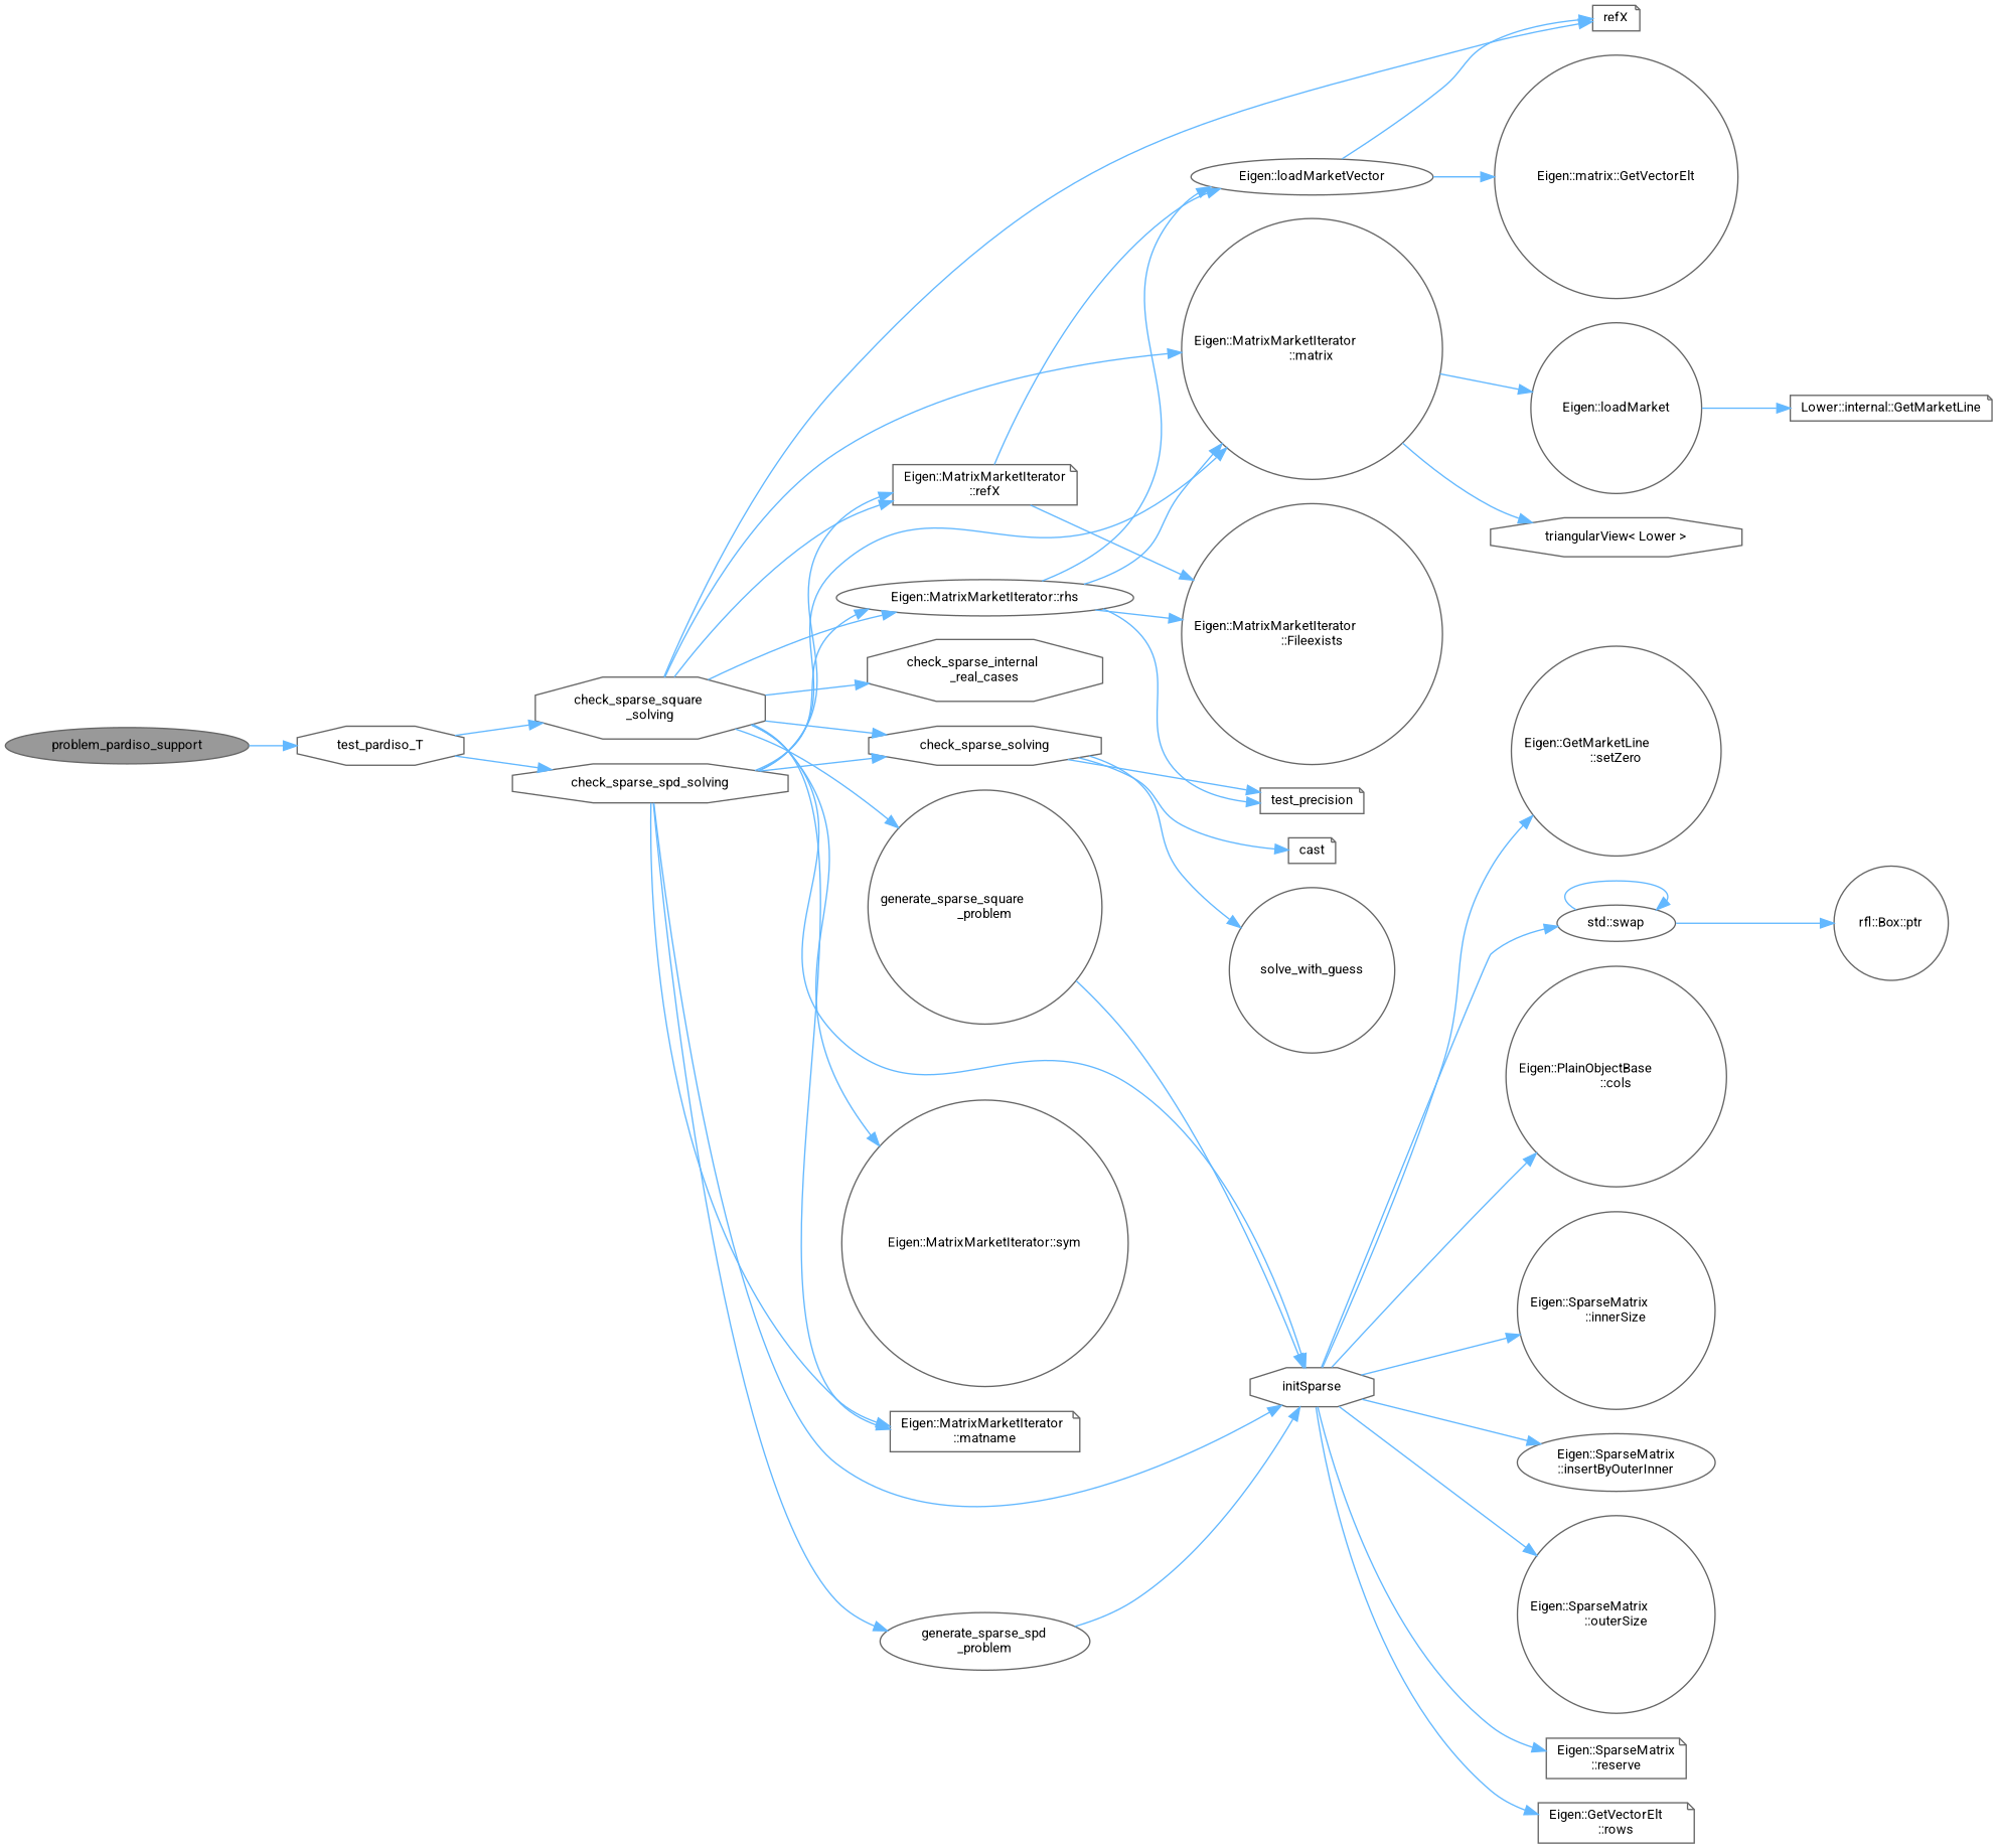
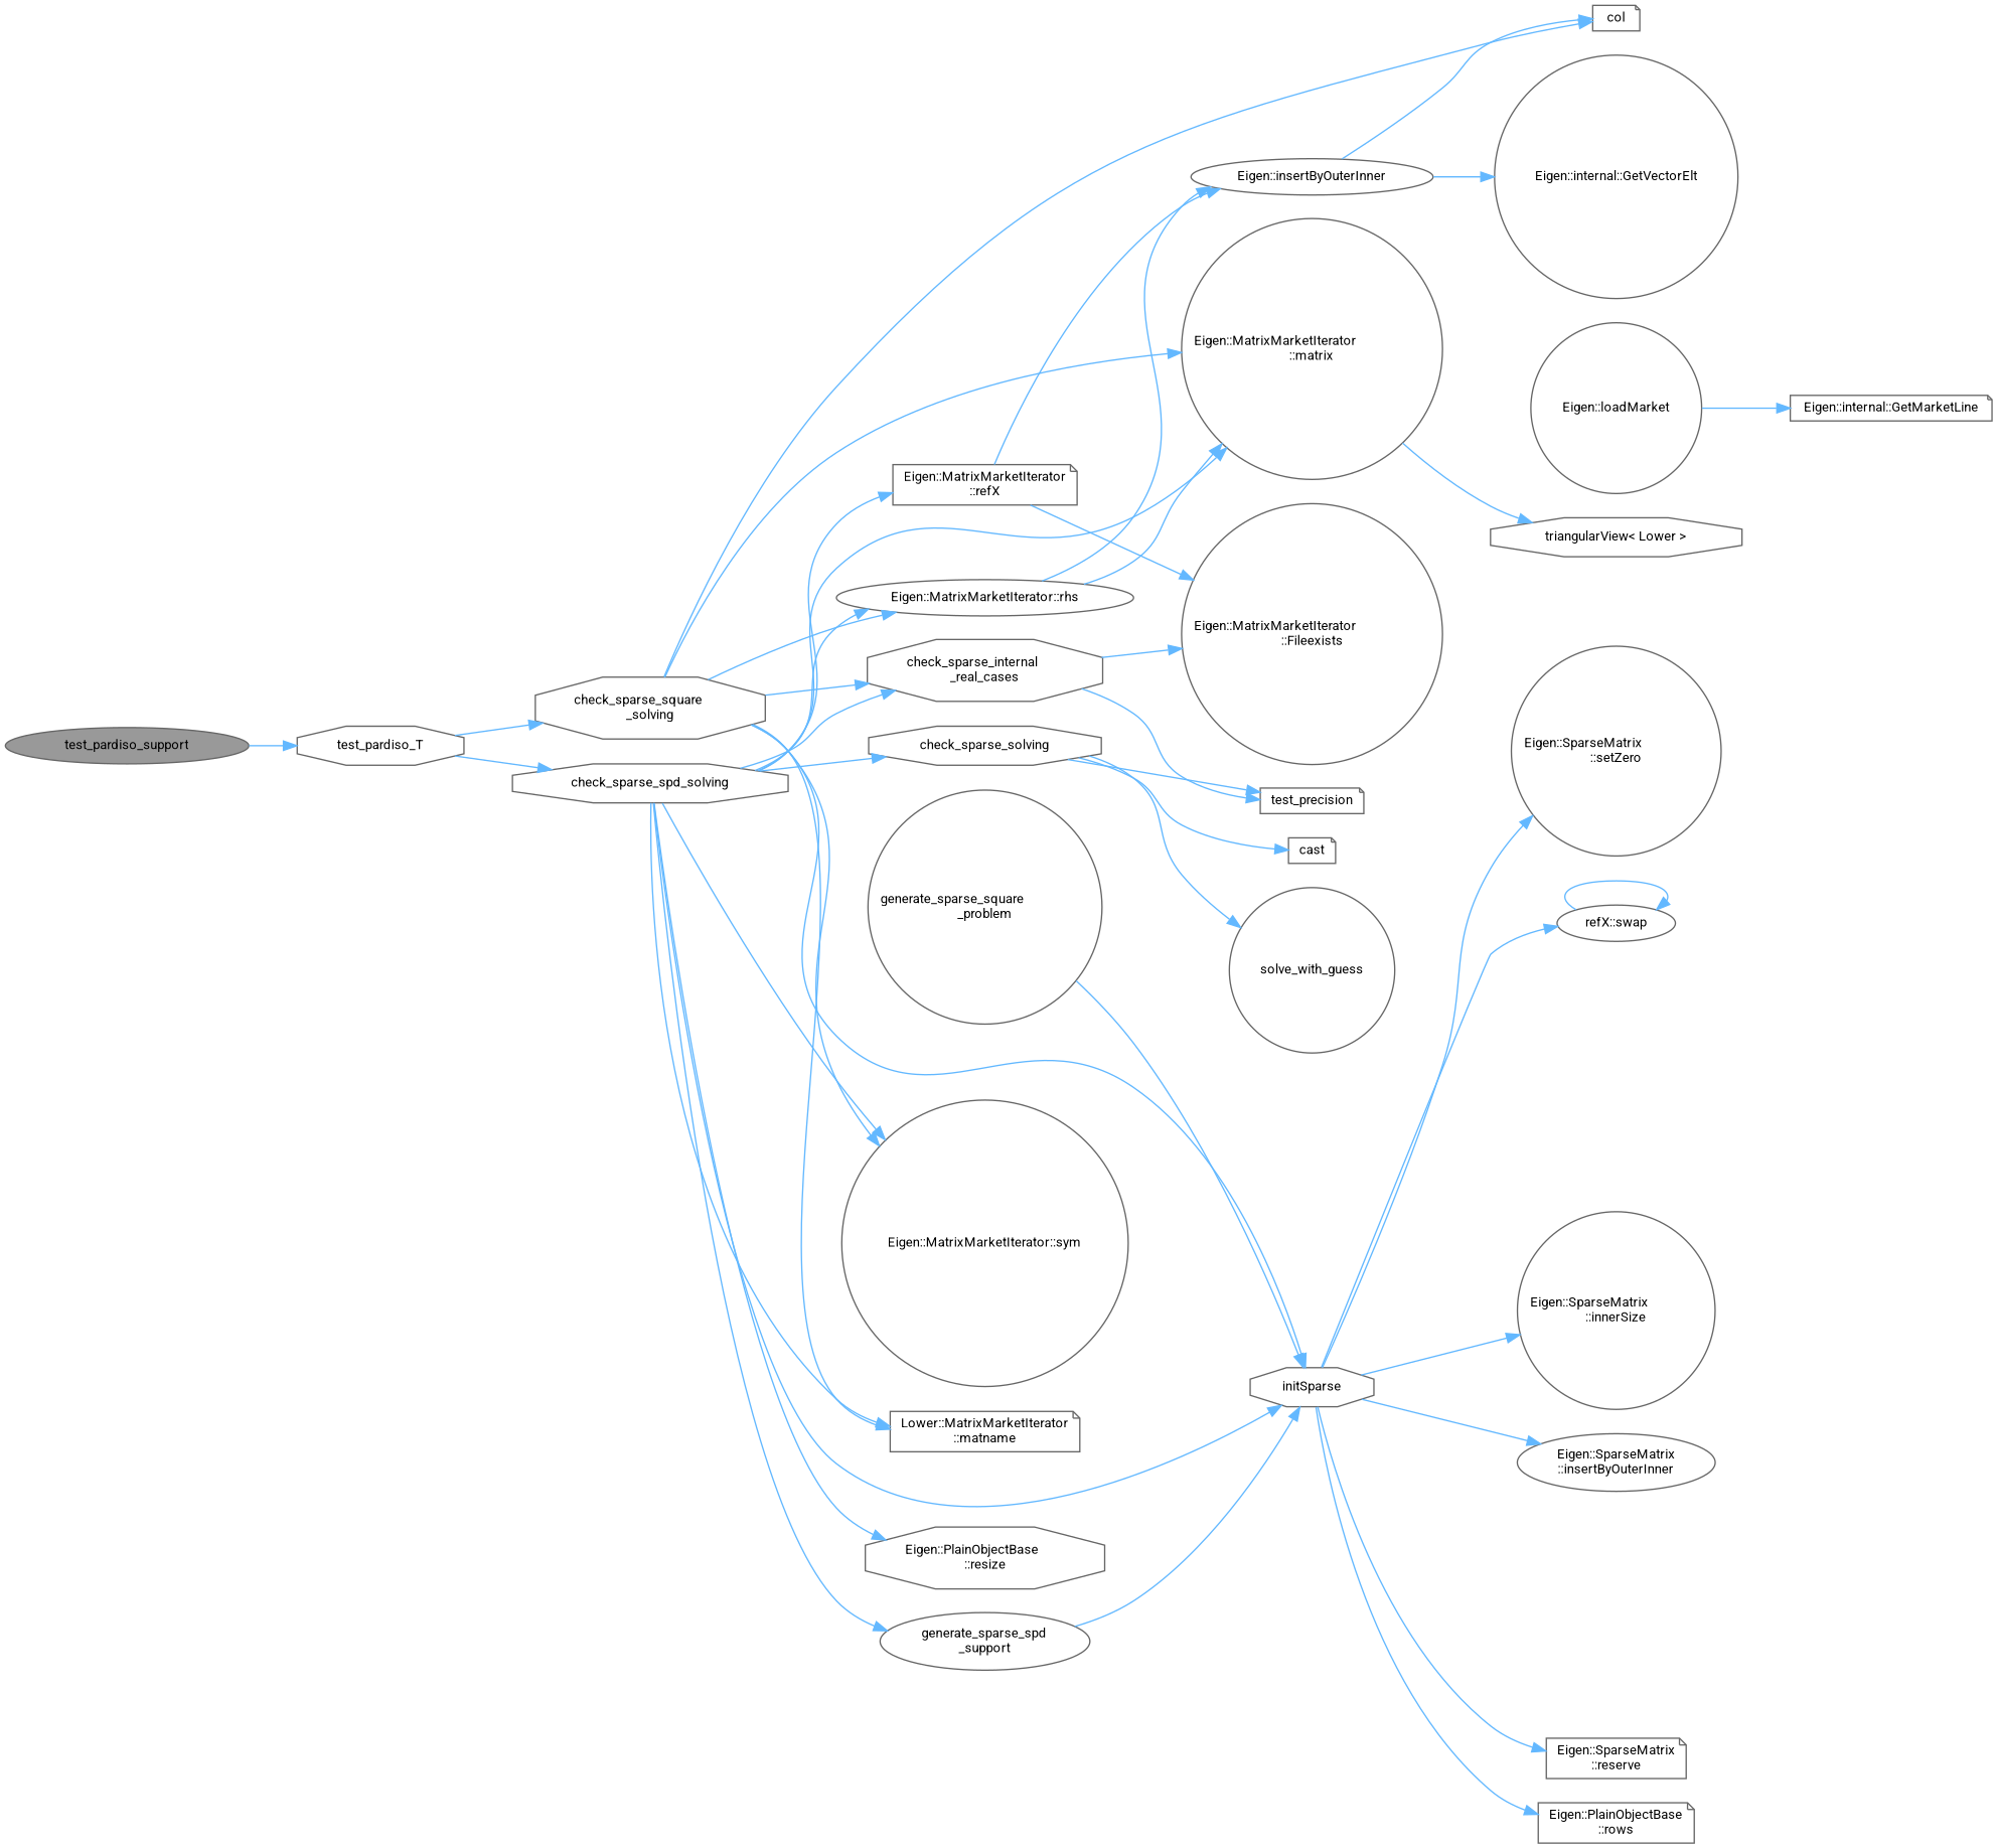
  digraph {
    fontname=Roboto
    rankdir=LR
    node [color=grey40 fillcolor=white fontname=Roboto fontsize=10 shape=circle style=filled]
    edge [color=steelblue1 fontname=Roboto fontsize=10 labelfontname=Helvetica labelfontsize=10 style=solid]
-   n1 [color=gray40 fillcolor=grey60 fontcolor=black height=0.2 label=problem_pardiso_support shape=ellipse width=0.4]
+   n1 [color=gray40 fillcolor=grey60 fontcolor=black height=0.2 label=test_pardiso_support shape=ellipse width=0.4]
    n2 [height=0.2 label=test_pardiso_T shape=octagon width=0.4]
    n3 [height=0.2 label=check_sparse_spd_solving shape=octagon width=0.4]
    n4 [height=0.2 label="check_sparse_square\l_solving" shape=octagon width=0.4]
    n5 [height=0.2 label=check_sparse_solving shape=octagon width=0.4]
    n6 [height=0.2 label="check_sparse_internal\l_real_cases" shape=octagon width=0.4]
-   n7 [height=0.2 label="generate_sparse_spd\l_problem" shape=ellipse width=0.4]
+   n7 [height=0.2 label="generate_sparse_spd\l_support" shape=ellipse width=0.4]
    n8 [height=0.2 label=initSparse shape=octagon width=0.4]
-   n9 [height=0.2 label="Eigen::MatrixMarketIterator\l::matname" shape=note width=0.4]
+   n9 [height=0.2 label="Lower::MatrixMarketIterator\l::matname" shape=note width=0.4]
    n10 [height=0.2 label="Eigen::MatrixMarketIterator\l::matrix" width=0.4]
    n11 [height=0.2 label="Eigen::MatrixMarketIterator\l::refX" shape=note width=0.4]
+   n12 [height=0.2 label="Eigen::PlainObjectBase\l::resize" shape=octagon width=0.4]
    n13 [height=0.2 label="Eigen::MatrixMarketIterator::rhs" shape=ellipse width=0.4]
    n14 [height=0.2 label="Eigen::MatrixMarketIterator::sym" width=0.4]
-   n15 [height=0.2 label=refX shape=note width=0.4]
+   n15 [height=0.2 label=col shape=note width=0.4]
    n16 [height=0.2 label="generate_sparse_square\l_problem" width=0.4]
    n17 [height=0.2 label=cast shape=note width=0.4]
    n18 [height=0.2 label=solve_with_guess width=0.4]
    n19 [height=0.2 label=test_precision shape=note width=0.4]
-   n20 [height=0.2 label="Eigen::PlainObjectBase\l::cols" width=0.4]
    n21 [height=0.2 label="Eigen::SparseMatrix\l::innerSize" width=0.4]
    n22 [height=0.2 label="Eigen::SparseMatrix\l::insertByOuterInner" shape=ellipse width=0.4]
-   n23 [height=0.2 label="Eigen::SparseMatrix\l::outerSize" width=0.4]
    n24 [height=0.2 label="Eigen::SparseMatrix\l::reserve" shape=note width=0.4]
-   n25 [height=0.2 label="Eigen::GetVectorElt\l::rows" shape=note width=0.4]
-   n26 [height=0.2 label="Eigen::GetMarketLine\l::setZero" width=0.4]
-   n27 [height=0.2 label="std::swap" shape=ellipse width=0.4]
+   n25 [height=0.2 label="Eigen::PlainObjectBase\l::rows" shape=note width=0.4]
+   n26 [height=0.2 label="Eigen::SparseMatrix\l::setZero" width=0.4]
+   n27 [height=0.2 label="refX::swap" shape=ellipse width=0.4]
    n28 [height=0.2 label="Eigen::loadMarket" width=0.4]
    n29 [height=0.2 label="triangularView\< Lower \>" shape=octagon width=0.4]
    n30 [height=0.2 label="Eigen::MatrixMarketIterator\l::Fileexists" width=0.4]
-   n31 [height=0.2 label="Eigen::loadMarketVector" shape=ellipse width=0.4]
-   n32 [height=0.2 label="rfl::Box::ptr" width=0.4]
-   n33 [height=0.2 label="Lower::internal::GetMarketLine" shape=note width=0.4]
-   n34 [height=0.2 label="Eigen::matrix::GetVectorElt" width=0.4]
+   n31 [height=0.2 label="Eigen::insertByOuterInner" shape=ellipse width=0.4]
+   n33 [height=0.2 label="Eigen::internal::GetMarketLine" shape=note width=0.4]
+   n34 [height=0.2 label="Eigen::internal::GetVectorElt" width=0.4]
    n1 -> n2
    n2 -> n3
    n2 -> n4
    n3 -> n5
+   n3 -> n6
    n3 -> n7
    n3 -> n8
    n3 -> n9
    n3 -> n10
    n3 -> n11
+   n3 -> n12
    n3 -> n13
-   n4 -> n5
+   n3 -> n14
    n4 -> n6
    n4 -> n8
    n4 -> n9
    n4 -> n10
-   n4 -> n11
    n4 -> n13
    n4 -> n14
    n4 -> n15
-   n4 -> n16
    n5 -> n17
    n5 -> n18
    n5 -> n19
-   n13 -> n19
+   n6 -> n19
    n7 -> n8
-   n8 -> n20
    n8 -> n21
    n8 -> n22
-   n8 -> n23
    n8 -> n24
    n8 -> n25
    n8 -> n26
    n8 -> n27
-   n10 -> n28
    n10 -> n29
    n11 -> n30
    n11 -> n31
    n13 -> n10
-   n13 -> n30
+   n6 -> n30
    n13 -> n31
    n16 -> n8
    n27 -> n27
-   n27 -> n32
    n28 -> n33
    n31 -> n15
    n31 -> n34
  }
